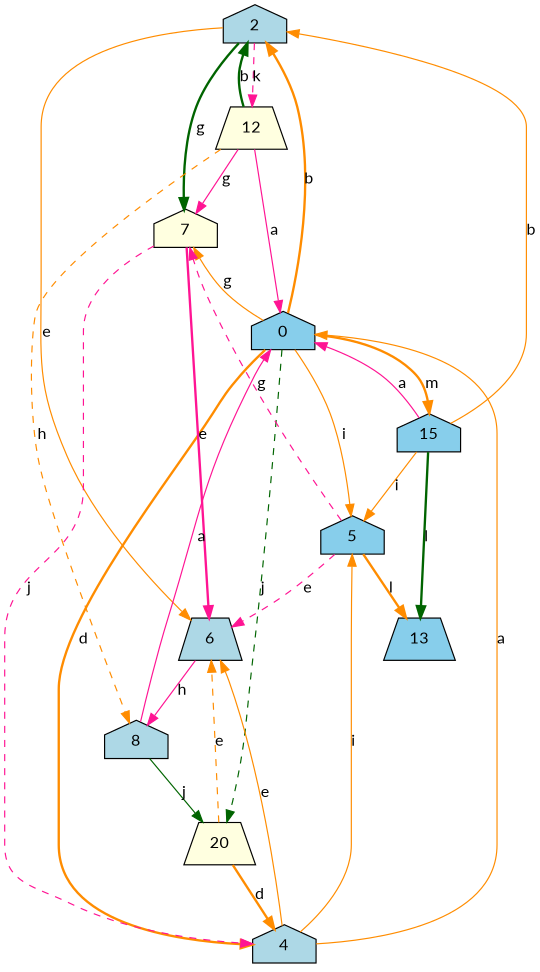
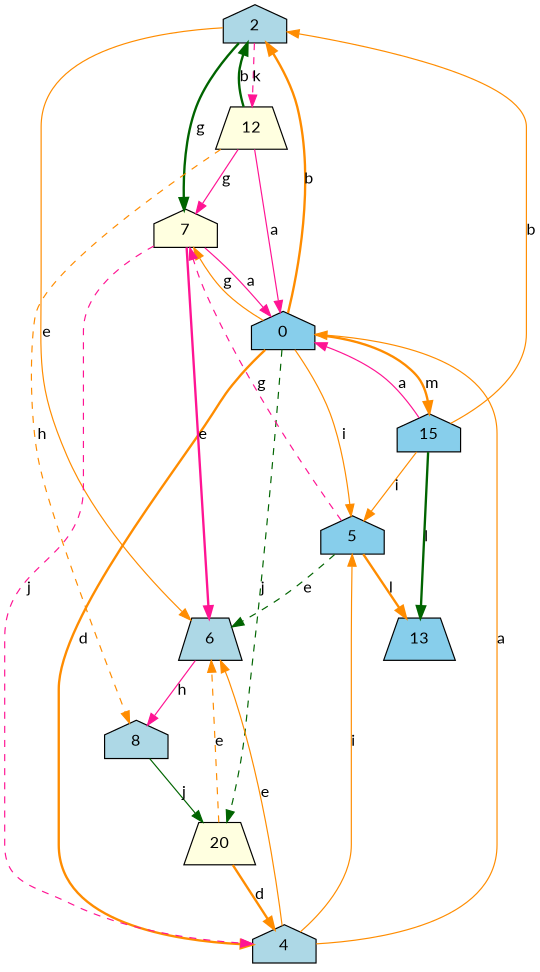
  strict digraph {
    fontname=Lato
    node [fillcolor=lightblue fontname=Lato shape=house style=filled]
    edge [color=darkorange fontname=Lato style=solid]
    2
    0 [fillcolor=skyblue]
    4
    7 [fillcolor=lightyellow]
    n5 [fillcolor=skyblue label=5]
    n6 [fillcolor=lightyellow label=20 shape=trapezium]
    15 [fillcolor=skyblue]
    6 [shape=trapezium]
    12 [fillcolor=lightyellow shape=trapezium]
    13 [fillcolor=skyblue shape=trapezium]
    8
    2 -> 7 [color=darkgreen label=g style=bold]
    2 -> 6 [label=e]
    2 -> 12 [color=deeppink label=k style=dashed]
    0 -> 2 [label=b style=bold]
    0 -> 4 [label=d style=bold]
    0 -> 7 [label=g]
    0 -> n5 [label=i]
    0 -> n6 [color=darkgreen label=j style=dashed]
    0 -> 15 [label=m style=bold]
    4 -> 0 [label=a]
    4 -> n5 [label=i]
    4 -> 6 [label=e]
-   8 -> 0 [color=deeppink label=a]
+   7 -> 0 [color=deeppink label=a]
    7 -> 4 [color=deeppink label=j style=dashed]
    7 -> 6 [color=deeppink label=e style=bold]
    n5 -> 7 [color=deeppink label=g style=dashed]
-   n5 -> 6 [color=deeppink label=e style=dashed]
+   n5 -> 6 [color=darkgreen label=e style=dashed]
    n5 -> 13 [label=l style=bold]
    n6 -> 4 [label=d style=bold]
    n6 -> 6 [label=e style=dashed]
    15 -> 2 [label=b]
    15 -> 0 [color=deeppink label=a]
    15 -> n5 [label=i]
    15 -> 13 [color=darkgreen label=l style=bold]
    6 -> 8 [color=deeppink label=h]
    12 -> 2 [color=darkgreen label=b style=bold]
    12 -> 0 [color=deeppink label=a]
    12 -> 7 [color=deeppink label=g]
    12 -> 8 [label=h style=dashed]
    8 -> n6 [color=darkgreen label=j]
  }
